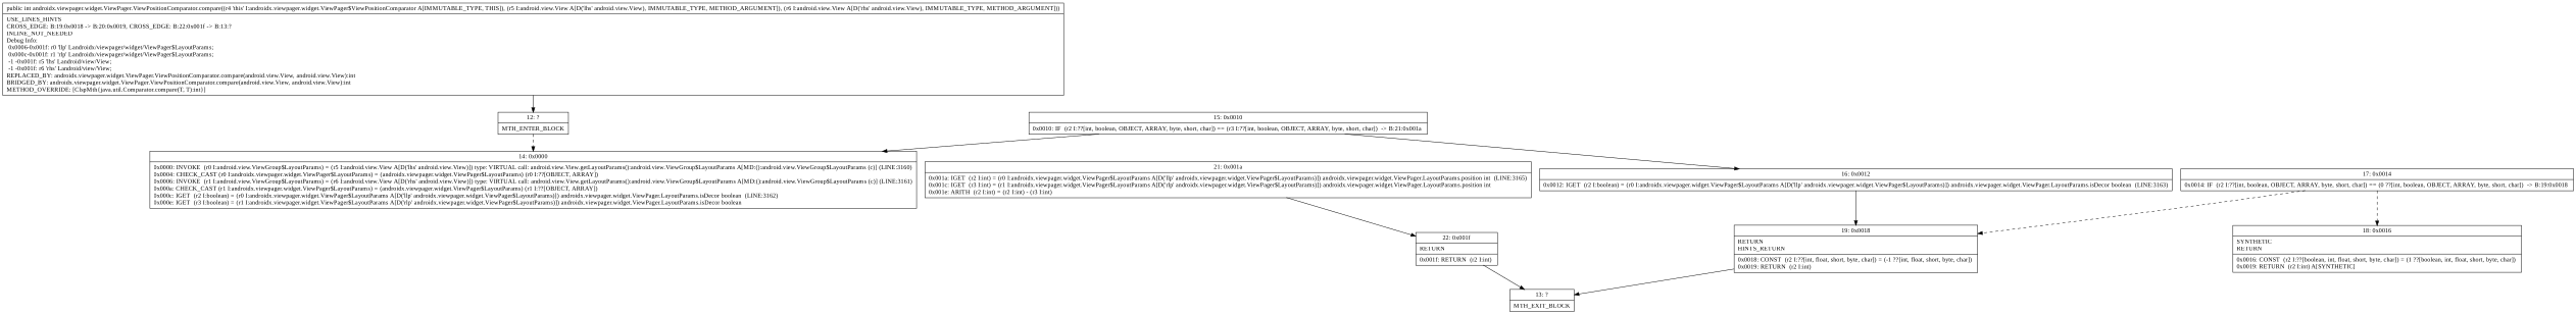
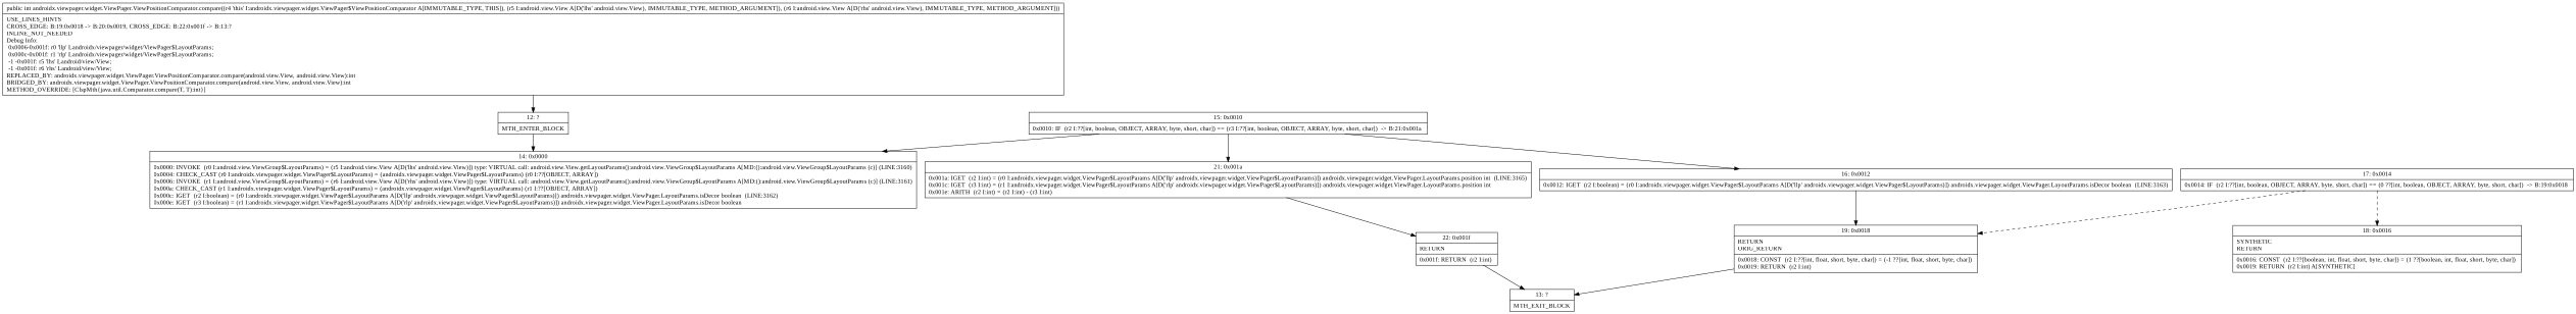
  digraph {
    fontname="Liberation Serif"
    node [fontname="Liberation Serif" shape=record]
    edge [fontname="Liberation Serif"]
    n1 [label="{12\:\ ?|MTH_ENTER_BLOCK\l}"]
    n2 [label="{14\:\ 0x0000|0x0000: INVOKE  (r0 I:android.view.ViewGroup$LayoutParams) = (r5 I:android.view.View A[D('lhs' android.view.View)]) type: VIRTUAL call: android.view.View.getLayoutParams():android.view.ViewGroup$LayoutParams A[MD:():android.view.ViewGroup$LayoutParams (c)] (LINE:3160)\l0x0004: CHECK_CAST (r0 I:androidx.viewpager.widget.ViewPager$LayoutParams) = (androidx.viewpager.widget.ViewPager$LayoutParams) (r0 I:??[OBJECT, ARRAY]) \l0x0006: INVOKE  (r1 I:android.view.ViewGroup$LayoutParams) = (r6 I:android.view.View A[D('rhs' android.view.View)]) type: VIRTUAL call: android.view.View.getLayoutParams():android.view.ViewGroup$LayoutParams A[MD:():android.view.ViewGroup$LayoutParams (c)] (LINE:3161)\l0x000a: CHECK_CAST (r1 I:androidx.viewpager.widget.ViewPager$LayoutParams) = (androidx.viewpager.widget.ViewPager$LayoutParams) (r1 I:??[OBJECT, ARRAY]) \l0x000c: IGET  (r2 I:boolean) = (r0 I:androidx.viewpager.widget.ViewPager$LayoutParams A[D('llp' androidx.viewpager.widget.ViewPager$LayoutParams)]) androidx.viewpager.widget.ViewPager.LayoutParams.isDecor boolean  (LINE:3162)\l0x000e: IGET  (r3 I:boolean) = (r1 I:androidx.viewpager.widget.ViewPager$LayoutParams A[D('rlp' androidx.viewpager.widget.ViewPager$LayoutParams)]) androidx.viewpager.widget.ViewPager.LayoutParams.isDecor boolean \l}"]
    n3 [label="{15\:\ 0x0010|0x0010: IF  (r2 I:??[int, boolean, OBJECT, ARRAY, byte, short, char]) == (r3 I:??[int, boolean, OBJECT, ARRAY, byte, short, char])  \-\> B:21:0x001a \l}"]
    n4 [label="{16\:\ 0x0012|0x0012: IGET  (r2 I:boolean) = (r0 I:androidx.viewpager.widget.ViewPager$LayoutParams A[D('llp' androidx.viewpager.widget.ViewPager$LayoutParams)]) androidx.viewpager.widget.ViewPager.LayoutParams.isDecor boolean  (LINE:3163)\l}"]
    n5 [label="{21\:\ 0x001a|0x001a: IGET  (r2 I:int) = (r0 I:androidx.viewpager.widget.ViewPager$LayoutParams A[D('llp' androidx.viewpager.widget.ViewPager$LayoutParams)]) androidx.viewpager.widget.ViewPager.LayoutParams.position int  (LINE:3165)\l0x001c: IGET  (r3 I:int) = (r1 I:androidx.viewpager.widget.ViewPager$LayoutParams A[D('rlp' androidx.viewpager.widget.ViewPager$LayoutParams)]) androidx.viewpager.widget.ViewPager.LayoutParams.position int \l0x001e: ARITH  (r2 I:int) = (r2 I:int) \- (r3 I:int) \l}"]
-   n6 [label="{19\:\ 0x0018|RETURN\lHINTS_RETURN\l|0x0018: CONST  (r2 I:??[int, float, short, byte, char]) = (\-1 ??[int, float, short, byte, char]) \l0x0019: RETURN  (r2 I:int) \l}"]
+   n6 [label="{19\:\ 0x0018|RETURN\lORIG_RETURN\l|0x0018: CONST  (r2 I:??[int, float, short, byte, char]) = (\-1 ??[int, float, short, byte, char]) \l0x0019: RETURN  (r2 I:int) \l}"]
    n7 [label="{22\:\ 0x001f|RETURN\l|0x001f: RETURN  (r2 I:int) \l}"]
    n8 [label="{17\:\ 0x0014|0x0014: IF  (r2 I:??[int, boolean, OBJECT, ARRAY, byte, short, char]) == (0 ??[int, boolean, OBJECT, ARRAY, byte, short, char])  \-\> B:19:0x0018 \l}"]
    n9 [label="{18\:\ 0x0016|SYNTHETIC\lRETURN\l|0x0016: CONST  (r2 I:??[boolean, int, float, short, byte, char]) = (1 ??[boolean, int, float, short, byte, char]) \l0x0019: RETURN  (r2 I:int) A[SYNTHETIC]\l}"]
    n10 [label="{13\:\ ?|MTH_EXIT_BLOCK\l}"]
    n11 [label="{public int androidx.viewpager.widget.ViewPager.ViewPositionComparator.compare((r4 'this' I:androidx.viewpager.widget.ViewPager$ViewPositionComparator A[IMMUTABLE_TYPE, THIS]), (r5 I:android.view.View A[D('lhs' android.view.View), IMMUTABLE_TYPE, METHOD_ARGUMENT]), (r6 I:android.view.View A[D('rhs' android.view.View), IMMUTABLE_TYPE, METHOD_ARGUMENT]))  | USE_LINES_HINTS\lCROSS_EDGE: B:19:0x0018 \-\> B:20:0x0019, CROSS_EDGE: B:22:0x001f \-\> B:13:?\lINLINE_NOT_NEEDED\lDebug Info:\l  0x0006\-0x001f: r0 'llp' Landroidx\/viewpager\/widget\/ViewPager$LayoutParams;\l  0x000c\-0x001f: r1 'rlp' Landroidx\/viewpager\/widget\/ViewPager$LayoutParams;\l  \-1 \-0x001f: r5 'lhs' Landroid\/view\/View;\l  \-1 \-0x001f: r6 'rhs' Landroid\/view\/View;\lREPLACED_BY: androidx.viewpager.widget.ViewPager.ViewPositionComparator.compare(android.view.View, android.view.View):int\lBRIDGED_BY: androidx.viewpager.widget.ViewPager.ViewPositionComparator.compare(android.view.View, android.view.View):int\lMETHOD_OVERRIDE: [ClspMth\{java.util.Comparator.compare(T, T):int\}]\l}"]
-   n1 -> n2 [style=dashed]
+   n1 -> n2
    n3 -> n2
    n3 -> n4 [style=solid]
+   n3 -> n5
    n4 -> n6
    n5 -> n7
    n6 -> n10
    n7 -> n10
    n8 -> n6 [style=dashed]
    n8 -> n9 [style=dashed]
    n11 -> n1
  }
